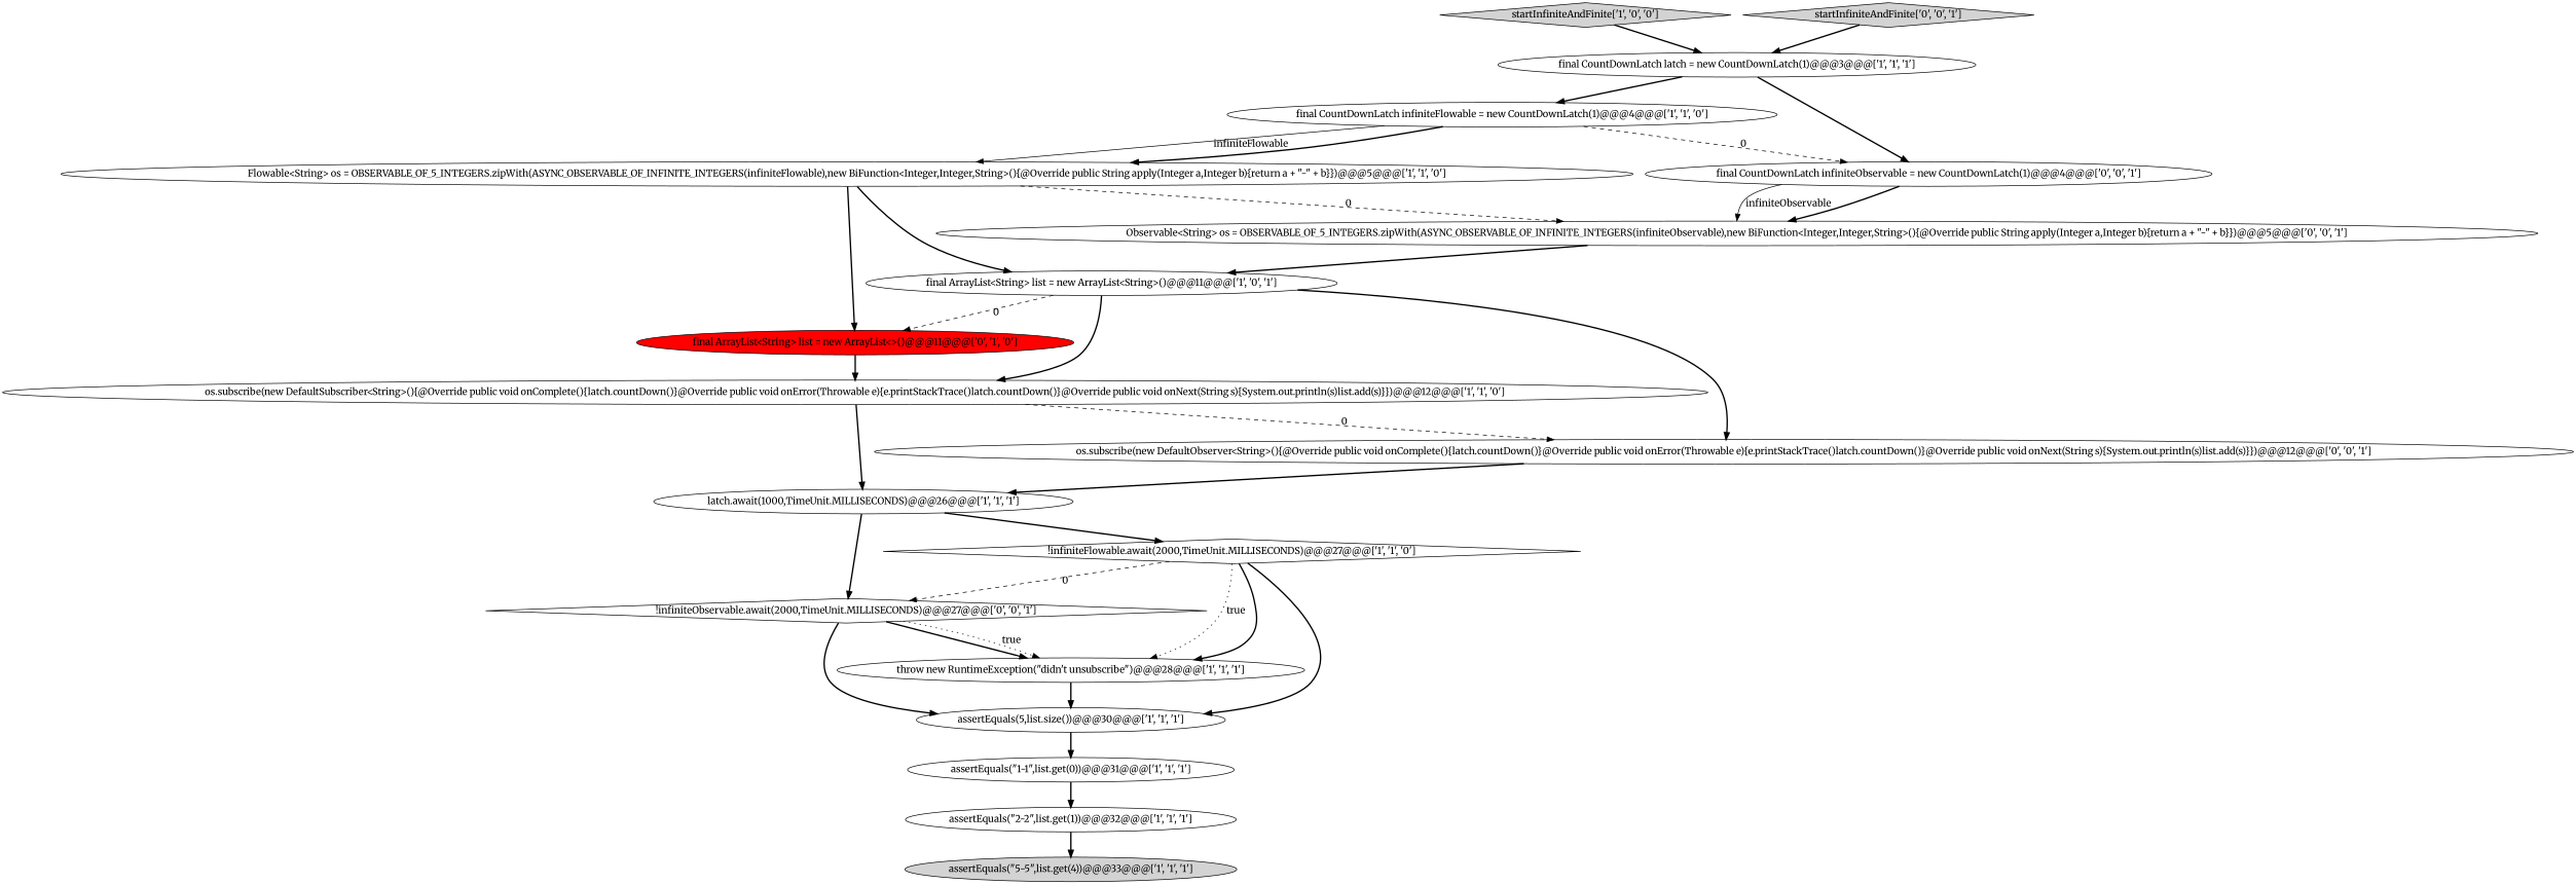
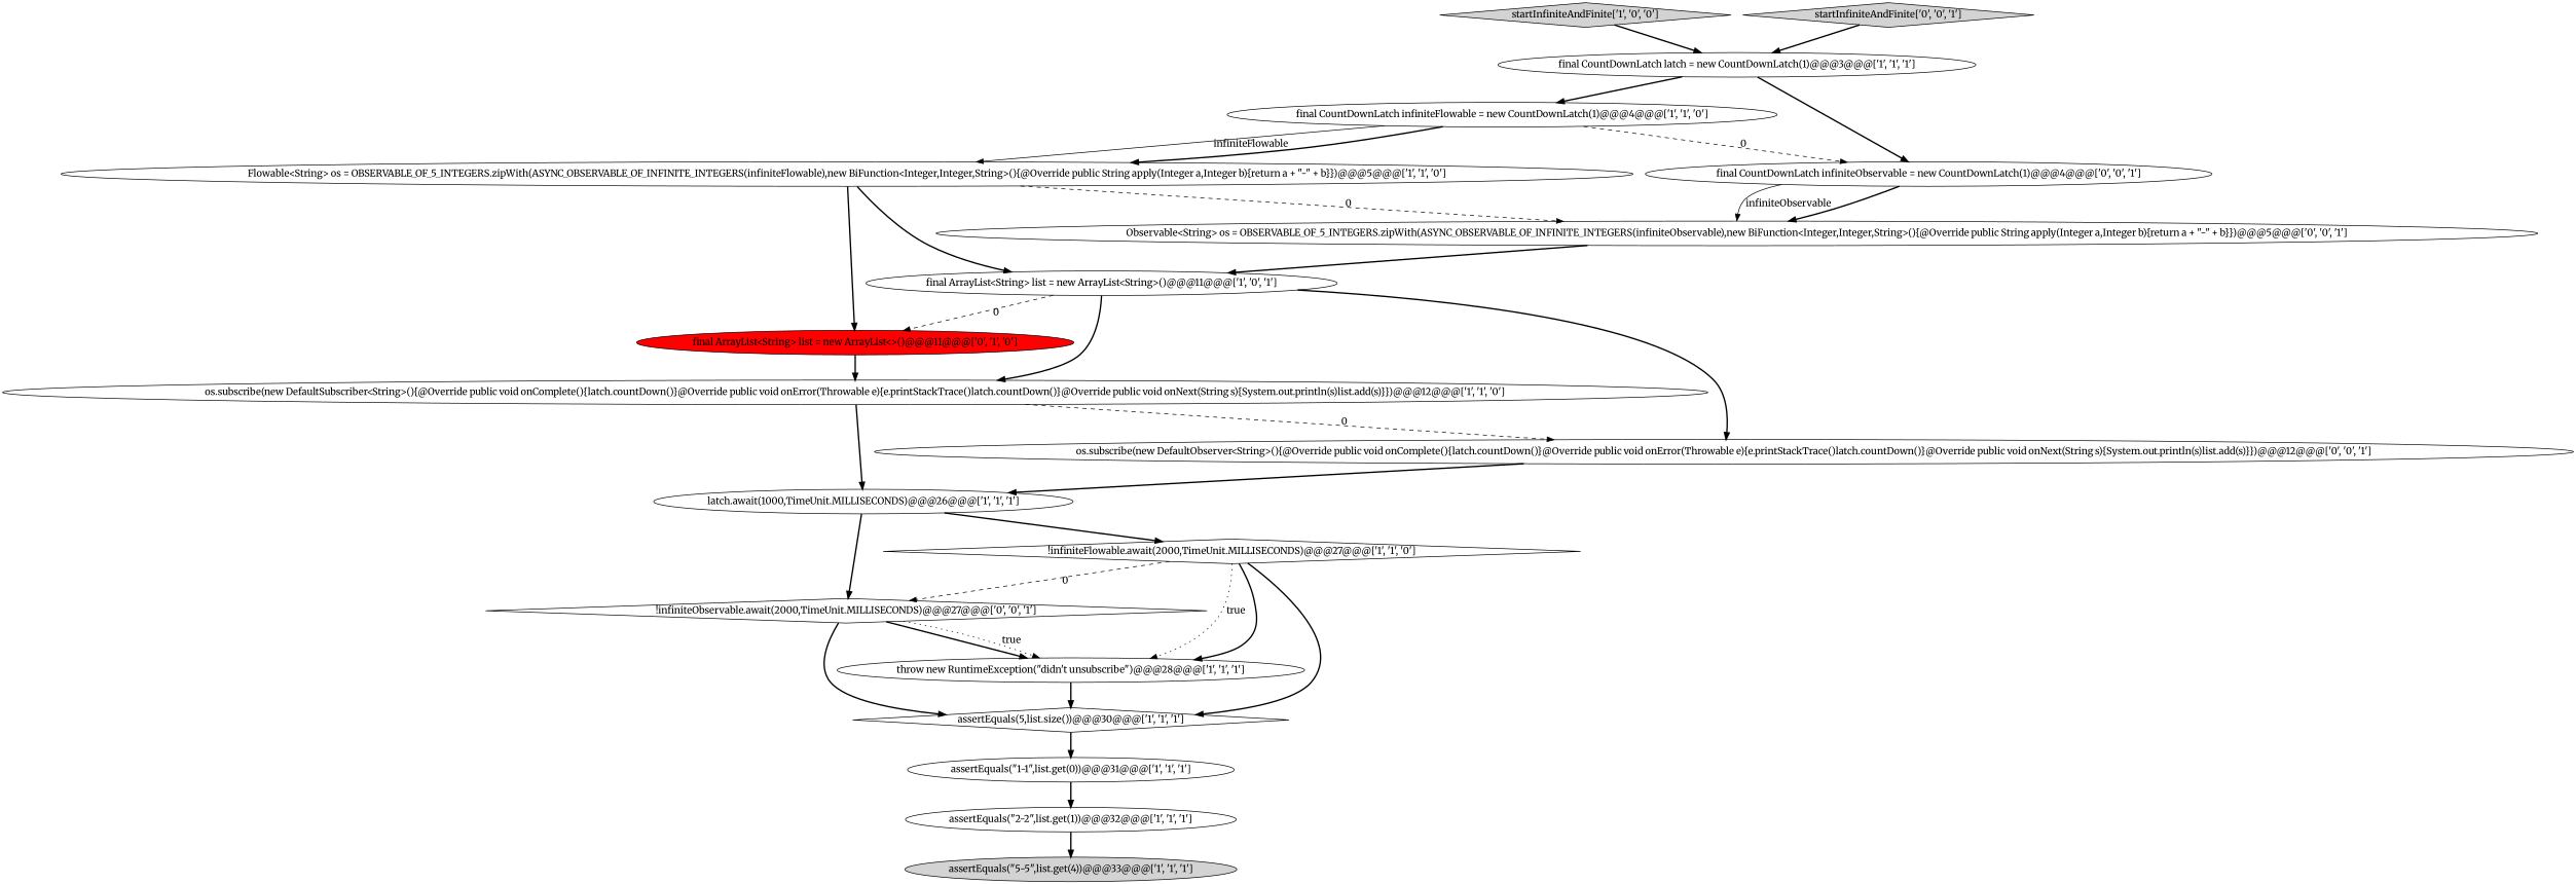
  digraph {
    fontname=Merriweather
    node [fillcolor=white fontname=Merriweather shape=ellipse style=filled]
    edge [fontname=Merriweather style=bold]
    n1 [label="throw new RuntimeException(\"didn't unsubscribe\")@@@28@@@['1', '1', '1']"]
-   n2 [label="assertEquals(5,list.size())@@@30@@@['1', '1', '1']"]
+   n2 [label="assertEquals(5,list.size())@@@30@@@['1', '1', '1']" shape=diamond]
    n3 [label="assertEquals(\"1-1\",list.get(0))@@@31@@@['1', '1', '1']"]
    n4 [label="latch.await(1000,TimeUnit.MILLISECONDS)@@@26@@@['1', '1', '1']"]
    n5 [label="!infiniteObservable.await(2000,TimeUnit.MILLISECONDS)@@@27@@@['0', '0', '1']" shape=diamond]
    n6 [label="!infiniteFlowable.await(2000,TimeUnit.MILLISECONDS)@@@27@@@['1', '1', '0']" shape=diamond]
    n7 [label="assertEquals(\"2-2\",list.get(1))@@@32@@@['1', '1', '1']"]
    n8 [fillcolor=lightgray label="assertEquals(\"5-5\",list.get(4))@@@33@@@['1', '1', '1']"]
    n9 [fillcolor=red label="final ArrayList<String> list = new ArrayList<>()@@@11@@@['0', '1', '0']"]
    n10 [label="os.subscribe(new DefaultSubscriber<String>(){@Override public void onComplete(){latch.countDown()}@Override public void onError(Throwable e){e.printStackTrace()latch.countDown()}@Override public void onNext(String s){System.out.println(s)list.add(s)}})@@@12@@@['1', '1', '0']"]
    n11 [label="os.subscribe(new DefaultObserver<String>(){@Override public void onComplete(){latch.countDown()}@Override public void onError(Throwable e){e.printStackTrace()latch.countDown()}@Override public void onNext(String s){System.out.println(s)list.add(s)}})@@@12@@@['0', '0', '1']"]
    n12 [fillcolor=lightgray label="startInfiniteAndFinite['1', '0', '0']" shape=diamond]
    n13 [label="final CountDownLatch latch = new CountDownLatch(1)@@@3@@@['1', '1', '1']"]
    n14 [label="final CountDownLatch infiniteObservable = new CountDownLatch(1)@@@4@@@['0', '0', '1']"]
    n15 [label="final CountDownLatch infiniteFlowable = new CountDownLatch(1)@@@4@@@['1', '1', '0']"]
    n16 [label="final ArrayList<String> list = new ArrayList<String>()@@@11@@@['1', '0', '1']"]
    n17 [label="Observable<String> os = OBSERVABLE_OF_5_INTEGERS.zipWith(ASYNC_OBSERVABLE_OF_INFINITE_INTEGERS(infiniteObservable),new BiFunction<Integer,Integer,String>(){@Override public String apply(Integer a,Integer b){return a + \"-\" + b}})@@@5@@@['0', '0', '1']"]
    n18 [label="Flowable<String> os = OBSERVABLE_OF_5_INTEGERS.zipWith(ASYNC_OBSERVABLE_OF_INFINITE_INTEGERS(infiniteFlowable),new BiFunction<Integer,Integer,String>(){@Override public String apply(Integer a,Integer b){return a + \"-\" + b}})@@@5@@@['1', '1', '0']"]
    n19 [fillcolor=lightgray label="startInfiniteAndFinite['0', '0', '1']" shape=diamond]
    n1 -> n2
    n2 -> n3
    n3 -> n7
    n4 -> n5
    n4 -> n6
    n5 -> n1
    n5 -> n1 [label=true style=dotted]
    n5 -> n2
    n6 -> n1
    n6 -> n1 [label=true style=dotted]
    n6 -> n2
    n6 -> n5 [label=0 style=dashed]
    n7 -> n8
    n9 -> n10
    n10 -> n4
    n10 -> n11 [label=0 style=dashed]
    n11 -> n4
    n12 -> n13
    n13 -> n14
    n13 -> n15
    n14 -> n17
    n14 -> n17 [label=infiniteObservable style=solid]
    n15 -> n14 [label=0 style=dashed]
    n15 -> n18 [label=infiniteFlowable style=solid]
    n15 -> n18
    n16 -> n9 [label=0 style=dashed]
    n16 -> n10
    n16 -> n11
    n17 -> n16
    n18 -> n9
    n18 -> n16
    n18 -> n17 [label=0 style=dashed]
    n19 -> n13
  }
